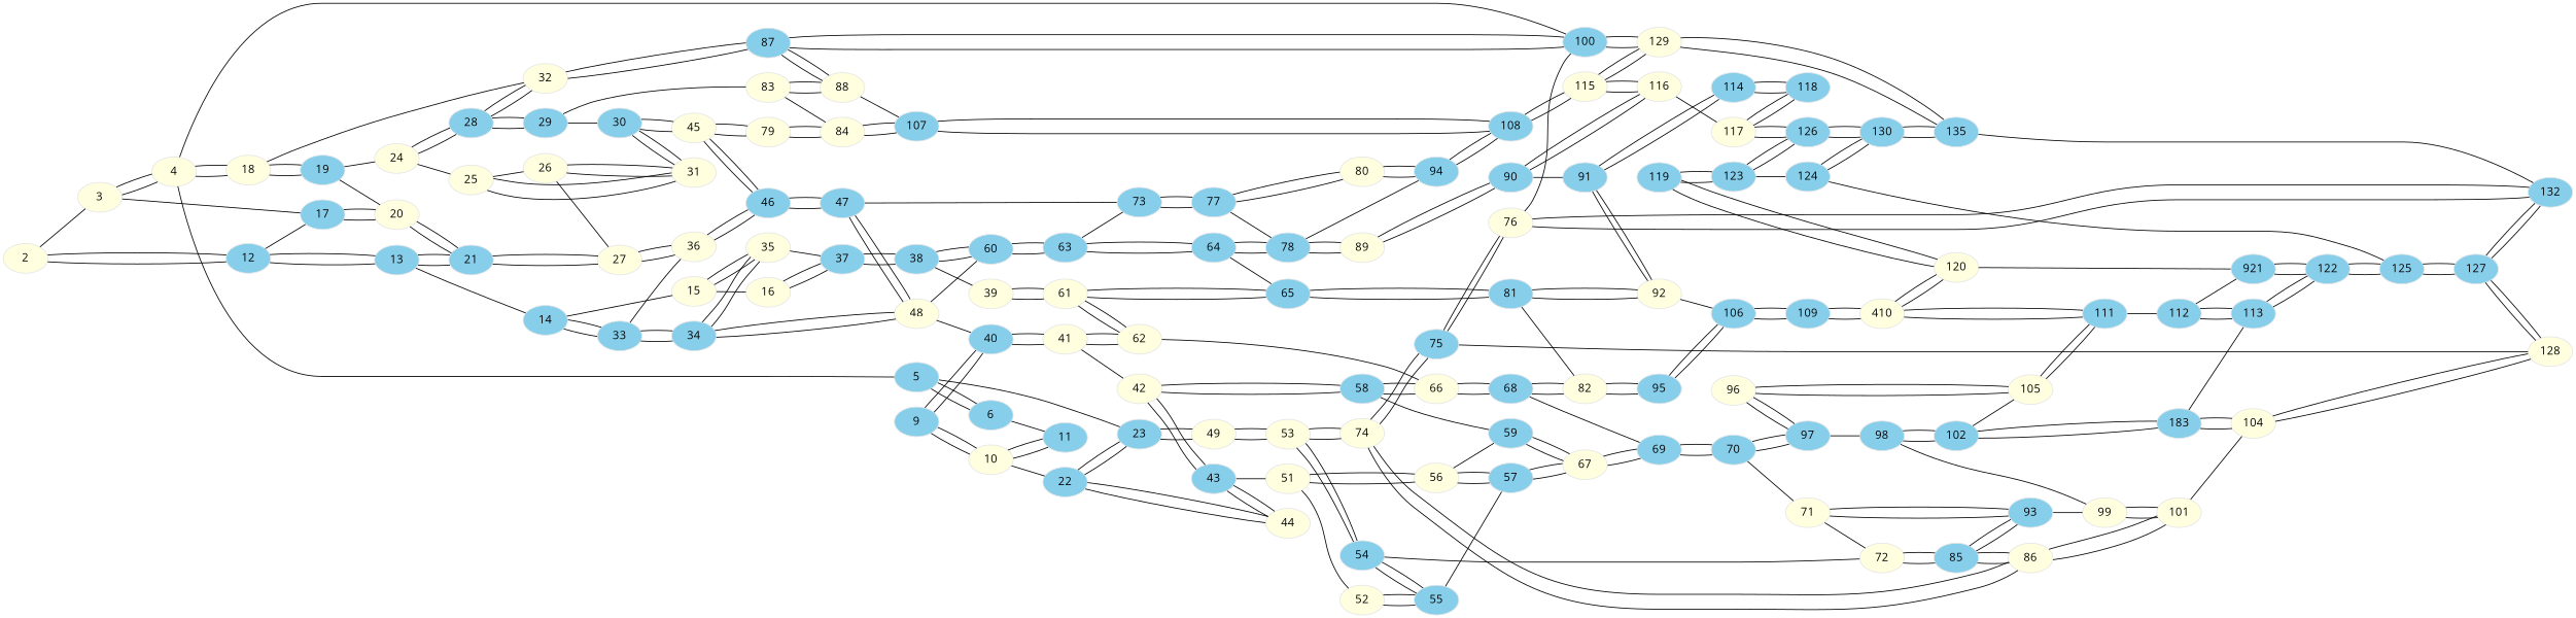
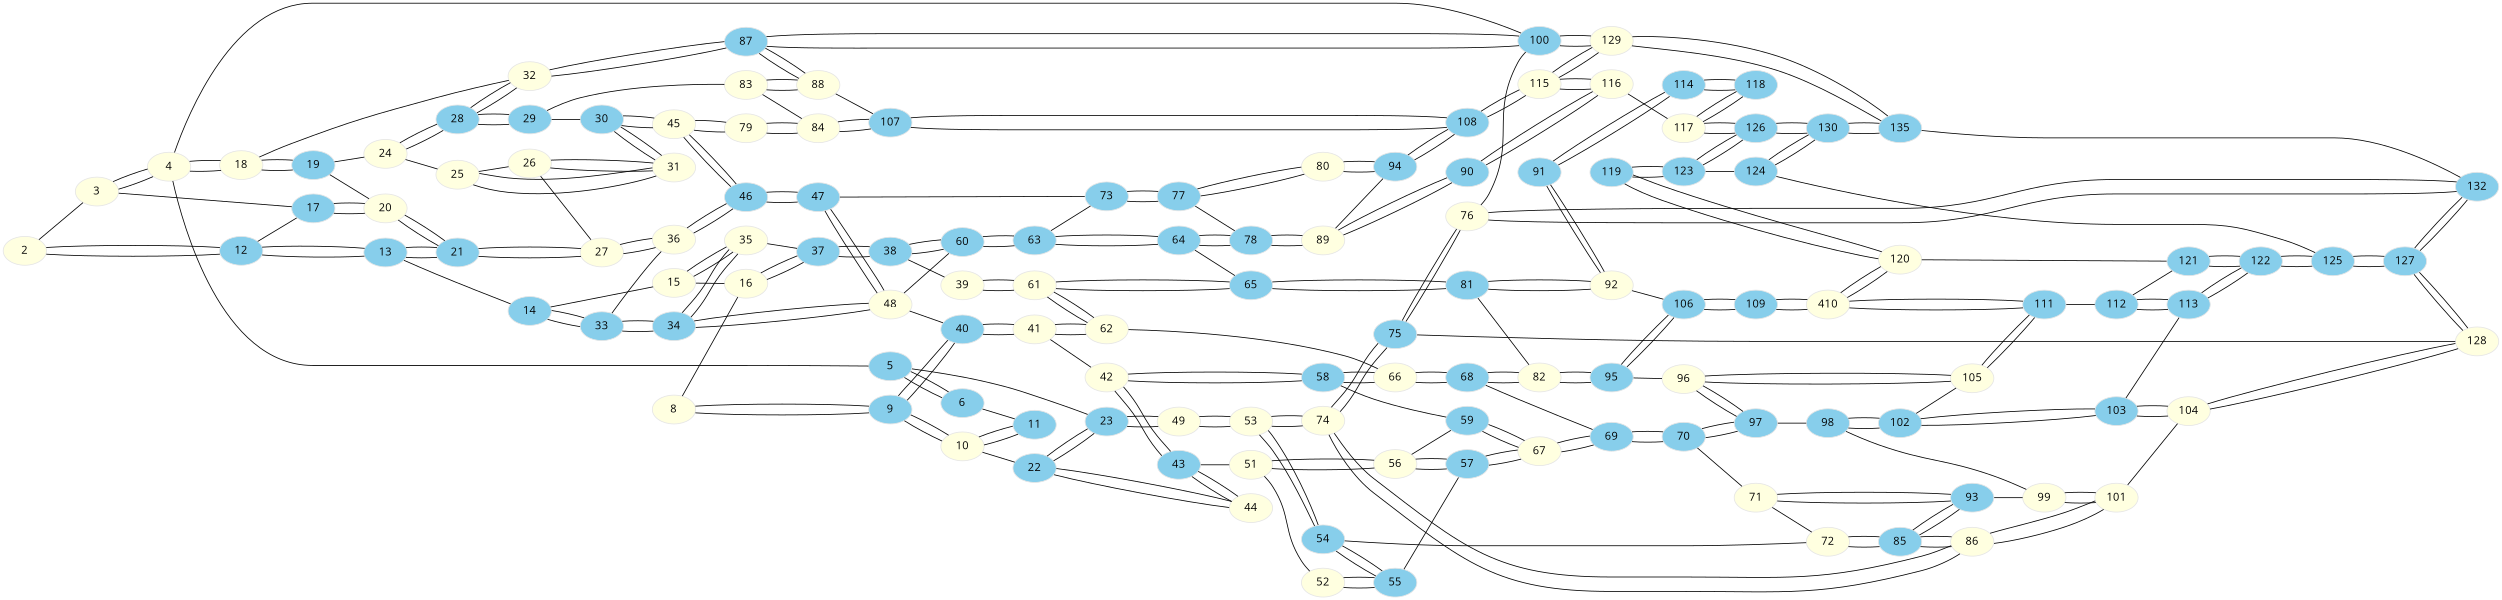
  graph {
    fontname="Open Sans"
    rankdir=LR
    node [color=gray90 fillcolor=skyblue fontname="Open Sans" style=filled]
    edge [fontname="Open Sans"]
    2 [fillcolor=lightyellow]
    3 [fillcolor=lightyellow]
    12
+   8 [fillcolor=lightyellow]
    9
    16 [fillcolor=lightyellow]
    4 [fillcolor=lightyellow]
    17
    13
    5
    18 [fillcolor=lightyellow]
    100
    20 [fillcolor=lightyellow]
    6
    23
    19
    32 [fillcolor=lightyellow]
    129 [fillcolor=lightyellow]
    11
    49 [fillcolor=lightyellow]
    76 [fillcolor=lightyellow]
    132
    10 [fillcolor=lightyellow]
    40
    37
    22
    41 [fillcolor=lightyellow]
    44 [fillcolor=lightyellow]
    14
    21
    15 [fillcolor=lightyellow]
    33
    27 [fillcolor=lightyellow]
    35 [fillcolor=lightyellow]
    36 [fillcolor=lightyellow]
    34
    38
    24 [fillcolor=lightyellow]
    87
    25 [fillcolor=lightyellow]
    28
    53 [fillcolor=lightyellow]
    26 [fillcolor=lightyellow]
    31 [fillcolor=lightyellow]
    29
    46
    30
    83 [fillcolor=lightyellow]
    45 [fillcolor=lightyellow]
    84 [fillcolor=lightyellow]
    88 [fillcolor=lightyellow]
    79 [fillcolor=lightyellow]
    48 [fillcolor=lightyellow]
    60
    47
    39 [fillcolor=lightyellow]
    61 [fillcolor=lightyellow]
    63
    62 [fillcolor=lightyellow]
    65
    42 [fillcolor=lightyellow]
    43
    58
    66 [fillcolor=lightyellow]
    51 [fillcolor=lightyellow]
    59
    52 [fillcolor=lightyellow]
    56 [fillcolor=lightyellow]
    73
    77
    54
    74 [fillcolor=lightyellow]
    55
    57
    72 [fillcolor=lightyellow]
    75
    86 [fillcolor=lightyellow]
    85
    67 [fillcolor=lightyellow]
    69
    68
    64
    81
    78
    89 [fillcolor=lightyellow]
    82 [fillcolor=lightyellow]
    92 [fillcolor=lightyellow]
    70
    95
    71 [fillcolor=lightyellow]
    97
    93
    98
    99 [fillcolor=lightyellow]
    80 [fillcolor=lightyellow]
    128 [fillcolor=lightyellow]
    101 [fillcolor=lightyellow]
    94
    90
    107
    108
    106
    96 [fillcolor=lightyellow]
    104 [fillcolor=lightyellow]
    91
    116 [fillcolor=lightyellow]
    114
    117 [fillcolor=lightyellow]
    118
    109
    115 [fillcolor=lightyellow]
    105 [fillcolor=lightyellow]
    111
    102
-   103 [label=183]
+   103
    n116 [label=135]
    113
    122
    112
    n120 [fillcolor=lightyellow label=410]
    120 [fillcolor=lightyellow]
-   121 [label=921]
+   121
    125
    126
    130
    119
    123
    124
    127
    2 -- 3
    2 -- 12
    2 -- 12
    3 -- 4
    3 -- 4
    3 -- 17
    12 -- 17
    12 -- 13
    12 -- 13
+   8 -- 9
+   8 -- 9
+   8 -- 16
    9 -- 10
    9 -- 10
    9 -- 40
    9 -- 40
    16 -- 37
    16 -- 37
    4 -- 5
    4 -- 18
    4 -- 18
    4 -- 100
    17 -- 20
    17 -- 20
    13 -- 14
    13 -- 21
    13 -- 21
    5 -- 6
    5 -- 6
    5 -- 23
    18 -- 19
    18 -- 19
    18 -- 32
    100 -- 129
    100 -- 129
    20 -- 21
    20 -- 21
    6 -- 11
    23 -- 49
    23 -- 49
    19 -- 20
    19 -- 24
    32 -- 87
    32 -- 87
    129 -- n116
    129 -- n116
    49 -- 53
    49 -- 53
    76 -- 100
    76 -- 132
    76 -- 132
    10 -- 11
    10 -- 11
    10 -- 22
    40 -- 41
    40 -- 41
    37 -- 38
    37 -- 38
    22 -- 23
    22 -- 23
    22 -- 44
    22 -- 44
    41 -- 62
    41 -- 62
    41 -- 42
    14 -- 15
    14 -- 33
    14 -- 33
    21 -- 27
    21 -- 27
    15 -- 16
    15 -- 35
    15 -- 35
    33 -- 36
    33 -- 34
    33 -- 34
    27 -- 36
    27 -- 36
    35 -- 37
    36 -- 46
    36 -- 46
    34 -- 35
    34 -- 35
    34 -- 48
    34 -- 48
    38 -- 60
    38 -- 60
    38 -- 39
    24 -- 25
    24 -- 28
    24 -- 28
    87 -- 100
    87 -- 100
    87 -- 88
    87 -- 88
    25 -- 26
    25 -- 31
    25 -- 31
    28 -- 32
    28 -- 32
    28 -- 29
    28 -- 29
    53 -- 54
    53 -- 54
    53 -- 74
    53 -- 74
    26 -- 27
    26 -- 31
    26 -- 31
    29 -- 30
    29 -- 83
    46 -- 47
    46 -- 47
    30 -- 31
    30 -- 31
    30 -- 45
    30 -- 45
    83 -- 84
    83 -- 88
    83 -- 88
    45 -- 46
    45 -- 46
    45 -- 79
    45 -- 79
    84 -- 107
    84 -- 107
    88 -- 107
    79 -- 84
    79 -- 84
    48 -- 40
    48 -- 60
    60 -- 63
    60 -- 63
    47 -- 48
    47 -- 48
    47 -- 73
    39 -- 61
    39 -- 61
    61 -- 62
    61 -- 62
    61 -- 65
    61 -- 65
    63 -- 73
    63 -- 64
    63 -- 64
    62 -- 66
    65 -- 81
    65 -- 81
    42 -- 43
    42 -- 43
    42 -- 58
    42 -- 58
    43 -- 44
    43 -- 44
    43 -- 51
    58 -- 66
    58 -- 66
    58 -- 59
    66 -- 68
    66 -- 68
    51 -- 52
    51 -- 56
    51 -- 56
    59 -- 67
    59 -- 67
    52 -- 55
    52 -- 55
    56 -- 59
    56 -- 57
    56 -- 57
    73 -- 77
    73 -- 77
    77 -- 78
    77 -- 80
    77 -- 80
    54 -- 55
    54 -- 55
    54 -- 72
    74 -- 75
    74 -- 75
    74 -- 86
    74 -- 86
    55 -- 57
    57 -- 67
    57 -- 67
    72 -- 85
    72 -- 85
    75 -- 76
    75 -- 76
    75 -- 128
    86 -- 101
    86 -- 101
    85 -- 86
    85 -- 86
    85 -- 93
    85 -- 93
    67 -- 69
    67 -- 69
    69 -- 70
    69 -- 70
    68 -- 69
    68 -- 82
    68 -- 82
    64 -- 65
    64 -- 78
    64 -- 78
    81 -- 82
    81 -- 92
    81 -- 92
    78 -- 89
    78 -- 89
-   78 -- 94
+   89 -- 94
    89 -- 90
    89 -- 90
    82 -- 95
    82 -- 95
    92 -- 106
    70 -- 71
    70 -- 97
    70 -- 97
    95 -- 106
    95 -- 106
+   95 -- 96
    71 -- 72
    71 -- 93
    71 -- 93
    97 -- 98
    93 -- 99
    98 -- 99
    98 -- 102
    98 -- 102
    99 -- 101
    99 -- 101
    80 -- 94
    80 -- 94
    101 -- 104
    94 -- 108
    94 -- 108
-   90 -- 91
    90 -- 116
    90 -- 116
    107 -- 108
    107 -- 108
    108 -- 115
    108 -- 115
    106 -- 109
    106 -- 109
    96 -- 97
    96 -- 97
    96 -- 105
    96 -- 105
    104 -- 128
    104 -- 128
    91 -- 92
    91 -- 92
    91 -- 114
    91 -- 114
    116 -- 117
    114 -- 118
    114 -- 118
    117 -- 118
    117 -- 118
    117 -- 126
    117 -- 126
    109 -- n120
    109 -- n120
    115 -- 129
    115 -- 129
    115 -- 116
    115 -- 116
    105 -- 111
    105 -- 111
    111 -- 112
    102 -- 105
    102 -- 103
    102 -- 103
    103 -- 104
    103 -- 104
    103 -- 113
    n116 -- 132
    113 -- 122
    113 -- 122
    122 -- 125
    122 -- 125
    112 -- 113
    112 -- 113
    112 -- 121
    n120 -- 111
    n120 -- 111
    n120 -- 120
    n120 -- 120
    120 -- 121
    121 -- 122
    121 -- 122
    125 -- 127
    125 -- 127
    126 -- 130
    126 -- 130
    130 -- n116
    130 -- n116
    119 -- 120
    119 -- 120
    119 -- 123
    119 -- 123
    123 -- 126
    123 -- 126
    123 -- 124
    124 -- 125
    124 -- 130
    124 -- 130
    127 -- 132
    127 -- 132
    127 -- 128
    127 -- 128
  }
